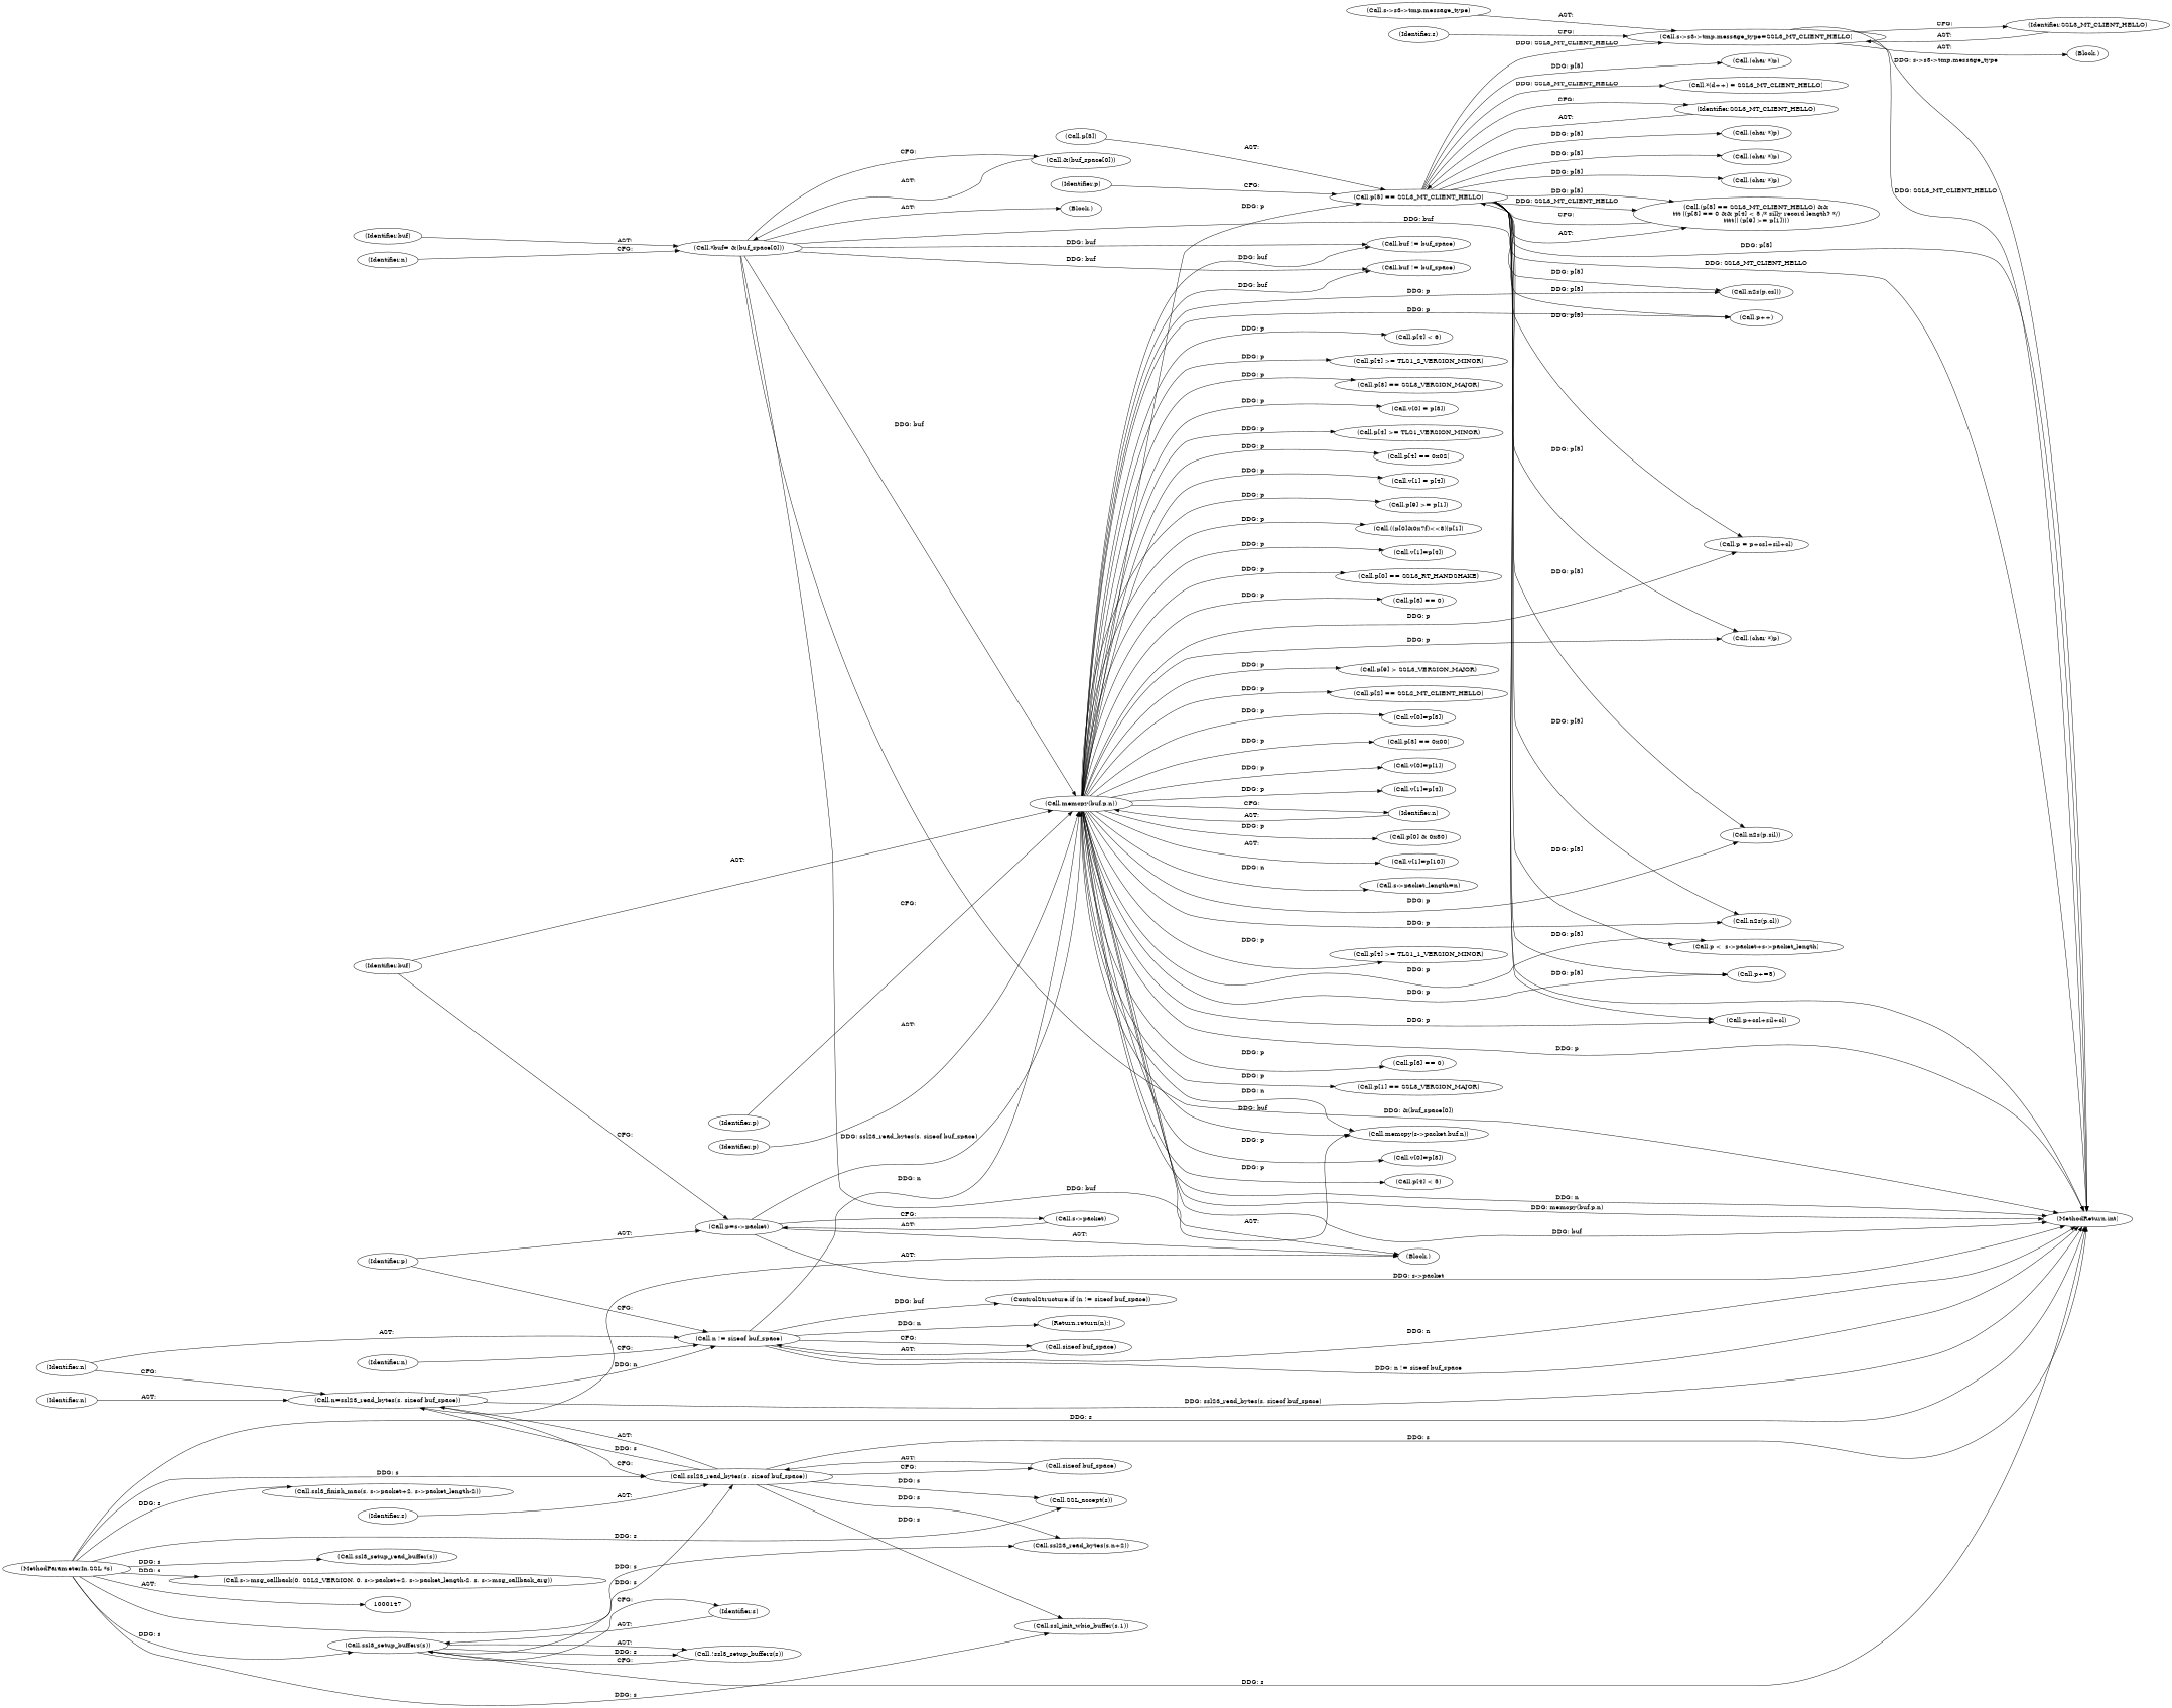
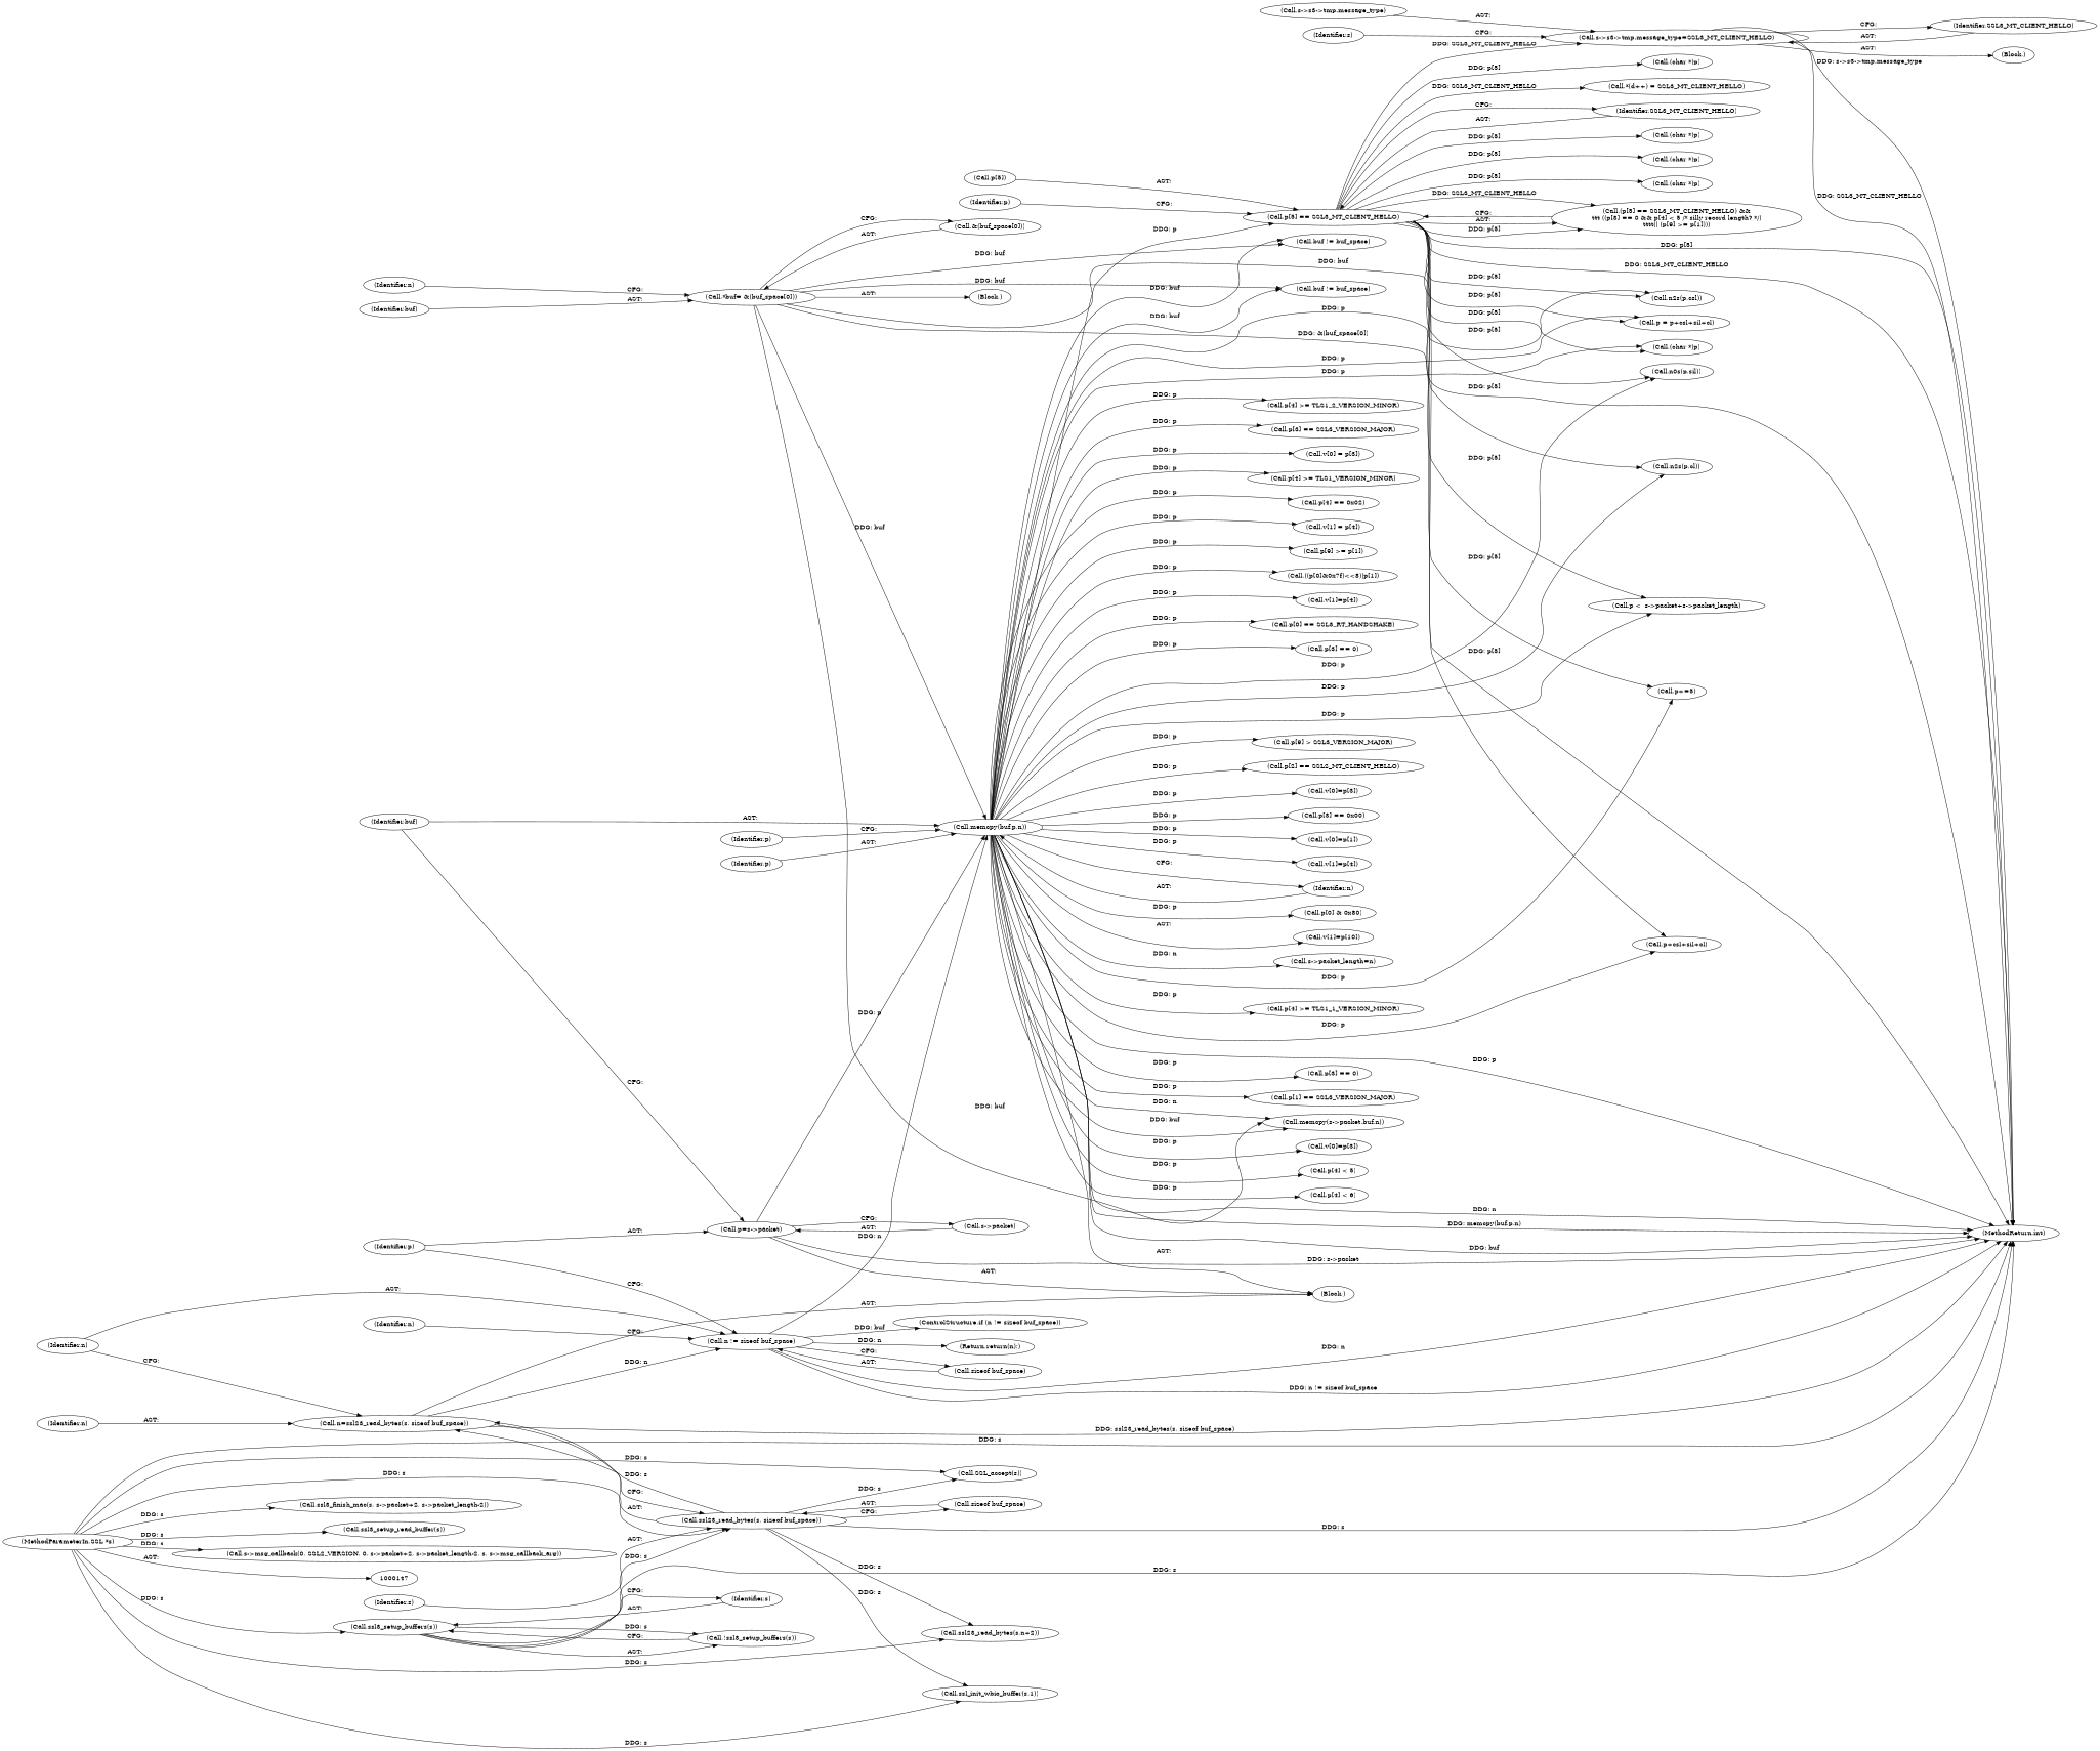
  digraph {
    rankdir=LR
    n1 [label="(Call,s->s3->tmp.message_type=SSL3_MT_CLIENT_HELLO)"]
    n2 [label="(Identifier,SSL3_MT_CLIENT_HELLO)"]
    n3 [label="(Block,)"]
    n4 [label="(MethodReturn,int)"]
    n5 [label="(Call,p[5] == SSL3_MT_CLIENT_HELLO)"]
-   n6 [label="(Call,p++)"]
    n7 [label="(Call,*(d++) = SSL3_MT_CLIENT_HELLO)"]
    n8 [label="(Identifier,SSL3_MT_CLIENT_HELLO)"]
    n9 [label="(Call,(char *)p)"]
    n10 [label="(Call,p = p+csl+sil+cl)"]
    n11 [label="(Call,(char *)p)"]
    n12 [label="(Call,(char *)p)"]
-   n13 [label="(Call,n2s(p,sil))"]
+   n13 [label="(Call,n0s(p,sil))"]
    n14 [label="(Call,n2s(p,cl))"]
    n15 [label="(Call,p <  s->packet+s->packet_length)"]
    n16 [label="(Call,p+=5)"]
    n17 [label="(Call,(char *)p)"]
    n18 [label="(Call,p+csl+sil+cl)"]
    n19 [label="(Call,(p[5] == SSL3_MT_CLIENT_HELLO) &&\n\t\t\t ((p[3] == 0 && p[4] < 5 /* silly record length? */)\n\t\t\t\t|| (p[9] >= p[1])))"]
    n20 [label="(Call,(char *)p)"]
    n21 [label="(Call,n2s(p,csl))"]
    n22 [label="(Call,memcpy(buf,p,n))"]
    n23 [label="(Call,buf != buf_space)"]
    n24 [label="(Call,p[4] < 5)"]
    n25 [label="(Call,p[4] < 6)"]
    n26 [label="(Call,p[4] >= TLS1_2_VERSION_MINOR)"]
    n27 [label="(Call,p[3] == SSL3_VERSION_MAJOR)"]
    n28 [label="(Call,v[0] = p[3])"]
    n29 [label="(Call,p[4] >= TLS1_VERSION_MINOR)"]
    n30 [label="(Call,memcpy(s->packet,buf,n))"]
    n31 [label="(Call,p[4] == 0x02)"]
    n32 [label="(Call,v[1] = p[4])"]
    n33 [label="(Call,p[9] >= p[1])"]
    n34 [label="(Call,((p[0]&0x7f)<<8)|p[1])"]
    n35 [label="(Call,v[1]=p[4])"]
    n36 [label="(Call,p[0] == SSL3_RT_HANDSHAKE)"]
    n37 [label="(Call,p[3] == 0)"]
    n38 [label="(Call,p[9] > SSL3_VERSION_MAJOR)"]
    n39 [label="(Call,p[2] == SSL2_MT_CLIENT_HELLO)"]
    n40 [label="(Call,v[0]=p[3])"]
    n41 [label="(Call,p[3] == 0x00)"]
    n42 [label="(Call,v[0]=p[1])"]
    n43 [label="(Call,v[1]=p[4])"]
    n44 [label="(Call,buf != buf_space)"]
    n45 [label="(Identifier,n)"]
    n46 [label="(Call,p[0] & 0x80)"]
    n47 [label="(Call,v[1]=p[10])"]
    n48 [label="(Call,s->packet_length=n)"]
    n49 [label="(Block,)"]
    n50 [label="(Call,p[4] >= TLS1_1_VERSION_MINOR)"]
    n51 [label="(Call,p[3] == 0)"]
    n52 [label="(Call,p[1] == SSL3_VERSION_MAJOR)"]
    n53 [label="(Call,v[0]=p[3])"]
    n54 [label="(Call,*buf= &(buf_space[0]))"]
    n55 [label="(Block,)"]
    n56 [label="(Call,&(buf_space[0]))"]
    n57 [label="(Call,p=s->packet)"]
    n58 [label="(Call,s->packet)"]
    n59 [label="(Call,n != sizeof buf_space)"]
    n60 [label="(Return,return(n);)"]
    n61 [label="(Call,sizeof buf_space)"]
    n62 [label="(ControlStructure,if (n != sizeof buf_space))"]
    n63 [label="(Call,n=ssl23_read_bytes(s, sizeof buf_space))"]
    n64 [label="(Call,ssl23_read_bytes(s, sizeof buf_space))"]
    n65 [label="(Call,SSL_accept(s))"]
    n66 [label="(Call,ssl23_read_bytes(s,n+2))"]
    n67 [label="(Call,sizeof buf_space)"]
    n68 [label="(Call,ssl_init_wbio_buffer(s,1))"]
    n69 [label="(Call,ssl3_setup_buffers(s))"]
    n70 [label="(Call,!ssl3_setup_buffers(s))"]
    n71 [label="(Identifier,s)"]
    n72 [label="(MethodParameterIn,SSL *s)"]
    n73 [label="(Call,ssl3_finish_mac(s, s->packet+2, s->packet_length-2))"]
    n74 [label="(Call,ssl3_setup_read_buffer(s))"]
    n75 [label="(Call,s->msg_callback(0, SSL2_VERSION, 0, s->packet+2, s->packet_length-2, s, s->msg_callback_arg))"]
    1000147
    n77 [label="(Identifier,n)"]
    n78 [label="(Call,p[5])"]
    n79 [label="(Identifier,p)"]
    n80 [label="(Call,s->s3->tmp.message_type)"]
    n81 [label="(Identifier,s)"]
    n82 [label="(Identifier,p)"]
    n83 [label="(Identifier,s)"]
    n84 [label="(Identifier,p)"]
    n85 [label="(Identifier,buf)"]
    n86 [label="(Identifier,n)"]
    n87 [label="(Identifier,p)"]
    n88 [label="(Identifier,buf)"]
    n89 [label="(Identifier,n)"]
    n90 [label="(Identifier,n)"]
    n1 -> n2 [label="CFG: "]
    n1 -> n3 [label="AST: "]
    n1 -> n4 [label="DDG: s->s3->tmp.message_type"]
    n1 -> n4 [label="DDG: SSL3_MT_CLIENT_HELLO"]
    n2 -> n1 [label="AST: "]
    n5 -> n1 [label="DDG: SSL3_MT_CLIENT_HELLO"]
    n5 -> n4 [label="DDG: p[5]"]
    n5 -> n4 [label="DDG: SSL3_MT_CLIENT_HELLO"]
-   n5 -> n6 [label="DDG: p[5]"]
    n5 -> n7 [label="DDG: SSL3_MT_CLIENT_HELLO"]
    n5 -> n8 [label="CFG: "]
    n5 -> n9 [label="DDG: p[5]"]
    n5 -> n10 [label="DDG: p[5]"]
    n5 -> n11 [label="DDG: p[5]"]
    n5 -> n12 [label="DDG: p[5]"]
    n5 -> n13 [label="DDG: p[5]"]
    n5 -> n14 [label="DDG: p[5]"]
    n5 -> n15 [label="DDG: p[5]"]
    n5 -> n16 [label="DDG: p[5]"]
    n5 -> n17 [label="DDG: p[5]"]
    n5 -> n18 [label="DDG: p[5]"]
    n5 -> n19 [label="AST: "]
    n5 -> n19 [label="DDG: p[5]"]
    n5 -> n19 [label="DDG: SSL3_MT_CLIENT_HELLO"]
    n5 -> n20 [label="DDG: p[5]"]
    n5 -> n21 [label="DDG: p[5]"]
    n8 -> n5 [label="AST: "]
    n19 -> n5 [label="CFG: "]
    n22 -> n4 [label="DDG: buf"]
    n22 -> n4 [label="DDG: p"]
    n22 -> n4 [label="DDG: n"]
    n22 -> n4 [label="DDG: memcpy(buf,p,n)"]
    n22 -> n5 [label="DDG: p"]
-   n22 -> n6 [label="DDG: p"]
    n22 -> n10 [label="DDG: p"]
    n22 -> n11 [label="DDG: p"]
    n22 -> n13 [label="DDG: p"]
    n22 -> n14 [label="DDG: p"]
    n22 -> n15 [label="DDG: p"]
    n22 -> n16 [label="DDG: p"]
    n22 -> n18 [label="DDG: p"]
    n22 -> n21 [label="DDG: p"]
    n22 -> n23 [label="DDG: buf"]
    n22 -> n24 [label="DDG: p"]
    n22 -> n25 [label="DDG: p"]
    n22 -> n26 [label="DDG: p"]
    n22 -> n27 [label="DDG: p"]
    n22 -> n28 [label="DDG: p"]
    n22 -> n29 [label="DDG: p"]
    n22 -> n30 [label="DDG: buf"]
    n22 -> n30 [label="DDG: n"]
    n22 -> n31 [label="DDG: p"]
    n22 -> n32 [label="DDG: p"]
    n22 -> n33 [label="DDG: p"]
    n22 -> n34 [label="DDG: p"]
    n22 -> n35 [label="DDG: p"]
    n22 -> n36 [label="DDG: p"]
    n22 -> n37 [label="DDG: p"]
    n22 -> n38 [label="DDG: p"]
    n22 -> n39 [label="DDG: p"]
    n22 -> n40 [label="DDG: p"]
    n22 -> n41 [label="DDG: p"]
    n22 -> n42 [label="DDG: p"]
    n22 -> n43 [label="DDG: p"]
    n22 -> n44 [label="DDG: buf"]
    n22 -> n45 [label="CFG: "]
    n22 -> n46 [label="DDG: p"]
    n22 -> n47 [label="AST: "]
    n22 -> n48 [label="DDG: n"]
    n22 -> n49 [label="AST: "]
    n22 -> n50 [label="DDG: p"]
    n22 -> n51 [label="DDG: p"]
    n22 -> n52 [label="DDG: p"]
    n22 -> n53 [label="DDG: p"]
    n45 -> n22 [label="AST: "]
    n54 -> n4 [label="DDG: buf"]
    n54 -> n4 [label="DDG: &(buf_space[0])"]
    n54 -> n22 [label="DDG: buf"]
    n54 -> n23 [label="DDG: buf"]
    n54 -> n30 [label="DDG: buf"]
    n54 -> n44 [label="DDG: buf"]
    n54 -> n55 [label="AST: "]
    n54 -> n56 [label="CFG: "]
    n56 -> n54 [label="AST: "]
    n57 -> n4 [label="DDG: s->packet"]
-   n57 -> n22 [label="DDG: ssl23_read_bytes(s, sizeof buf_space)"]
+   n57 -> n22 [label="DDG: p"]
    n57 -> n49 [label="AST: "]
    n57 -> n58 [label="CFG: "]
    n58 -> n57 [label="AST: "]
    n59 -> n4 [label="DDG: n"]
    n59 -> n4 [label="DDG: n != sizeof buf_space"]
    n59 -> n22 [label="DDG: n"]
    n59 -> n60 [label="DDG: n"]
    n59 -> n61 [label="CFG: "]
    n59 -> n62 [label="DDG: buf"]
    n61 -> n59 [label="AST: "]
    n63 -> n4 [label="DDG: ssl23_read_bytes(s, sizeof buf_space)"]
    n63 -> n49 [label="AST: "]
    n63 -> n59 [label="DDG: n"]
    n63 -> n64 [label="CFG: "]
    n64 -> n4 [label="DDG: s"]
    n64 -> n63 [label="AST: "]
    n64 -> n63 [label="DDG: s"]
    n64 -> n65 [label="DDG: s"]
    n64 -> n66 [label="DDG: s"]
    n64 -> n67 [label="CFG: "]
    n64 -> n68 [label="DDG: s"]
    n67 -> n64 [label="AST: "]
    n69 -> n4 [label="DDG: s"]
    n69 -> n64 [label="DDG: s"]
    n69 -> n70 [label="AST: "]
    n69 -> n70 [label="DDG: s"]
    n69 -> n71 [label="CFG: "]
    n70 -> n69 [label="CFG: "]
    n71 -> n69 [label="AST: "]
    n72 -> n4 [label="DDG: s"]
    n72 -> n64 [label="DDG: s"]
    n72 -> n65 [label="DDG: s"]
    n72 -> n66 [label="DDG: s"]
    n72 -> n68 [label="DDG: s"]
    n72 -> n69 [label="DDG: s"]
    n72 -> n73 [label="DDG: s"]
    n72 -> n74 [label="DDG: s"]
    n72 -> n75 [label="DDG: s"]
    n72 -> 1000147 [label="AST: "]
    n77 -> n59 [label="AST: "]
    n77 -> n63 [label="CFG: "]
    n78 -> n5 [label="AST: "]
    n79 -> n57 [label="AST: "]
    n79 -> n59 [label="CFG: "]
    n80 -> n1 [label="AST: "]
    n81 -> n64 [label="AST: "]
    n82 -> n22 [label="CFG: "]
    n83 -> n1 [label="CFG: "]
    n84 -> n22 [label="AST: "]
    n85 -> n22 [label="AST: "]
    n85 -> n57 [label="CFG: "]
    n86 -> n54 [label="CFG: "]
    n87 -> n5 [label="CFG: "]
    n88 -> n54 [label="AST: "]
    n89 -> n59 [label="CFG: "]
    n90 -> n63 [label="AST: "]
  }
